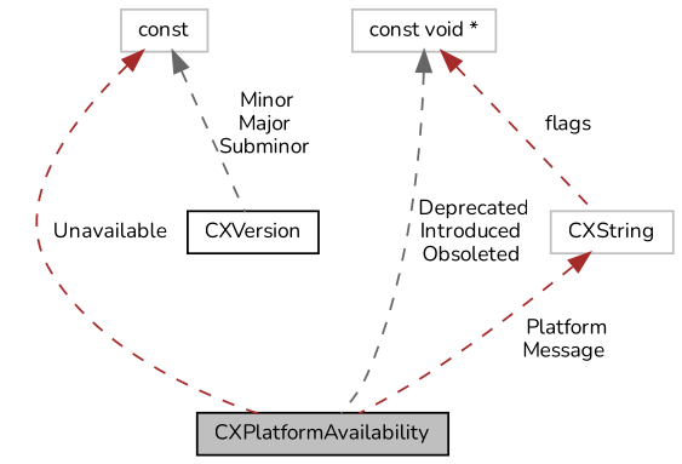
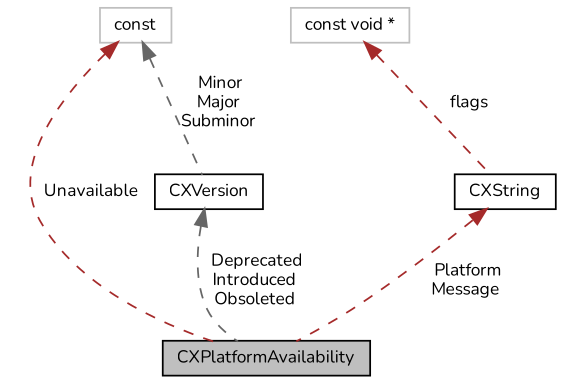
  digraph {
    fontname=Nunito
    node [color=black fontname=Nunito fontsize=10 shape=record]
    edge [color=brown dir=back fontname=Nunito fontsize=10 labelfontname=Helvetica labelfontsize=10 style=dashed]
    n1 [fillcolor=grey75 fontcolor=black height=0.2 label=CXPlatformAvailability style=filled width=0.4]
    n2 [color=grey75 height=0.2 label=const width=0.4]
    n3 [height=0.2 label=CXVersion width=0.4]
-   n4 [color=grey75 height=0.2 label=CXString width=0.4]
+   n4 [height=0.2 label=CXString width=0.4]
    n5 [color=grey75 height=0.2 label="const void *" width=0.4]
    n2 -> n1 [label=" Unavailable"]
    n2 -> n3 [color=gray40 label=" Minor\nMajor\nSubminor"]
-   n5 -> n1 [color=gray40 label=" Deprecated\nIntroduced\nObsoleted"]
+   n3 -> n1 [color=gray40 label=" Deprecated\nIntroduced\nObsoleted"]
    n4 -> n1 [label=" Platform\nMessage"]
    n5 -> n4 [label=" flags"]
  }
